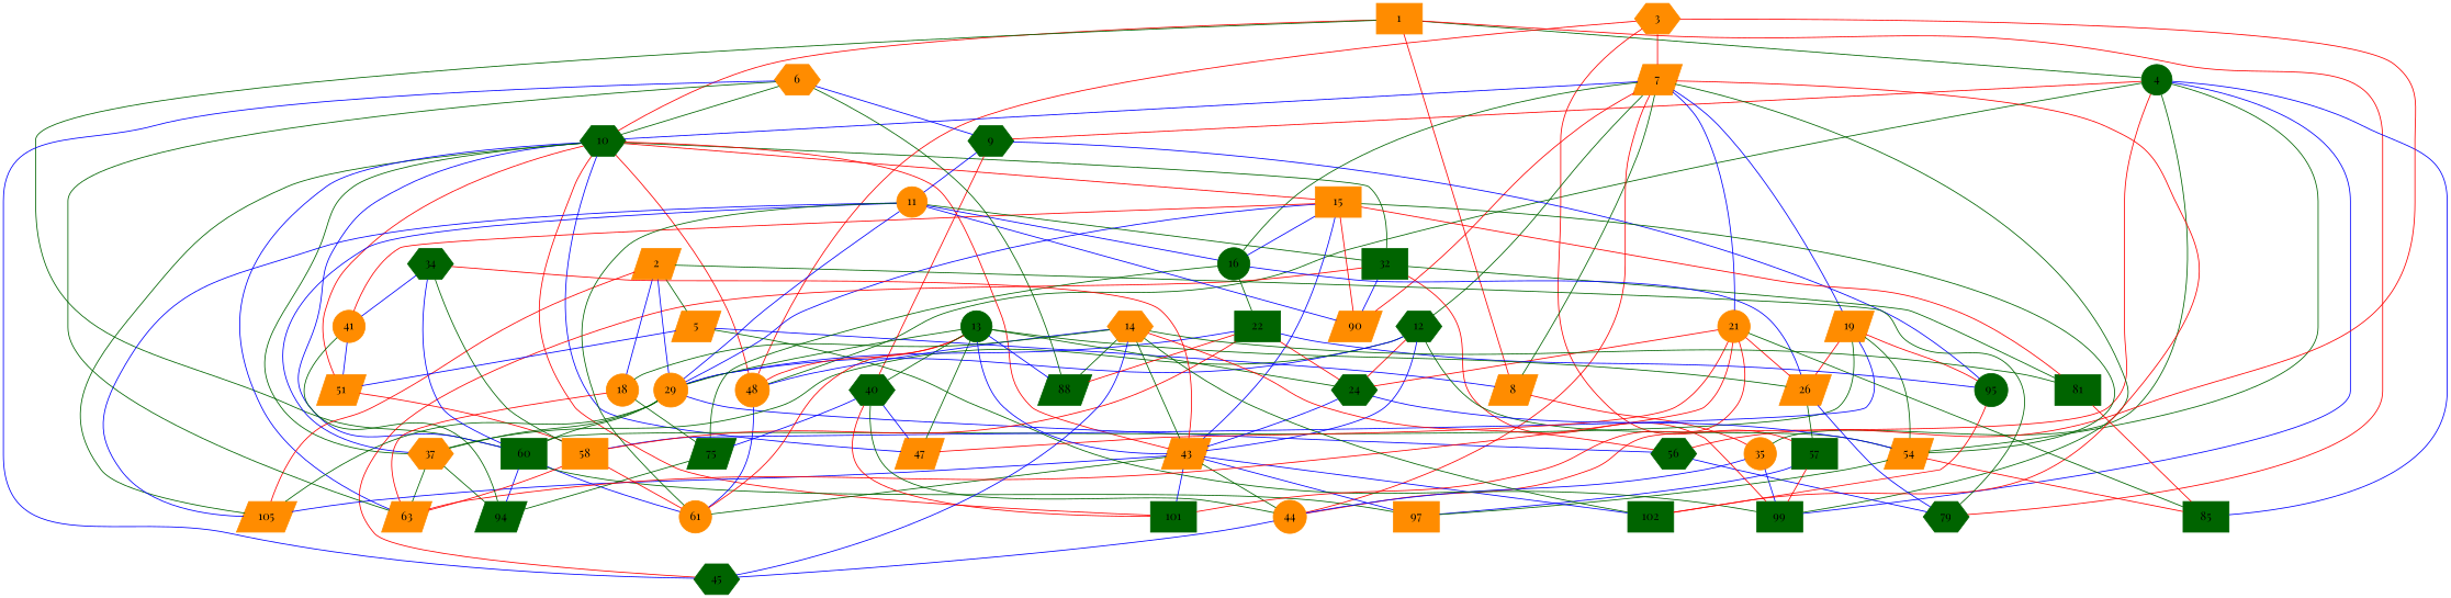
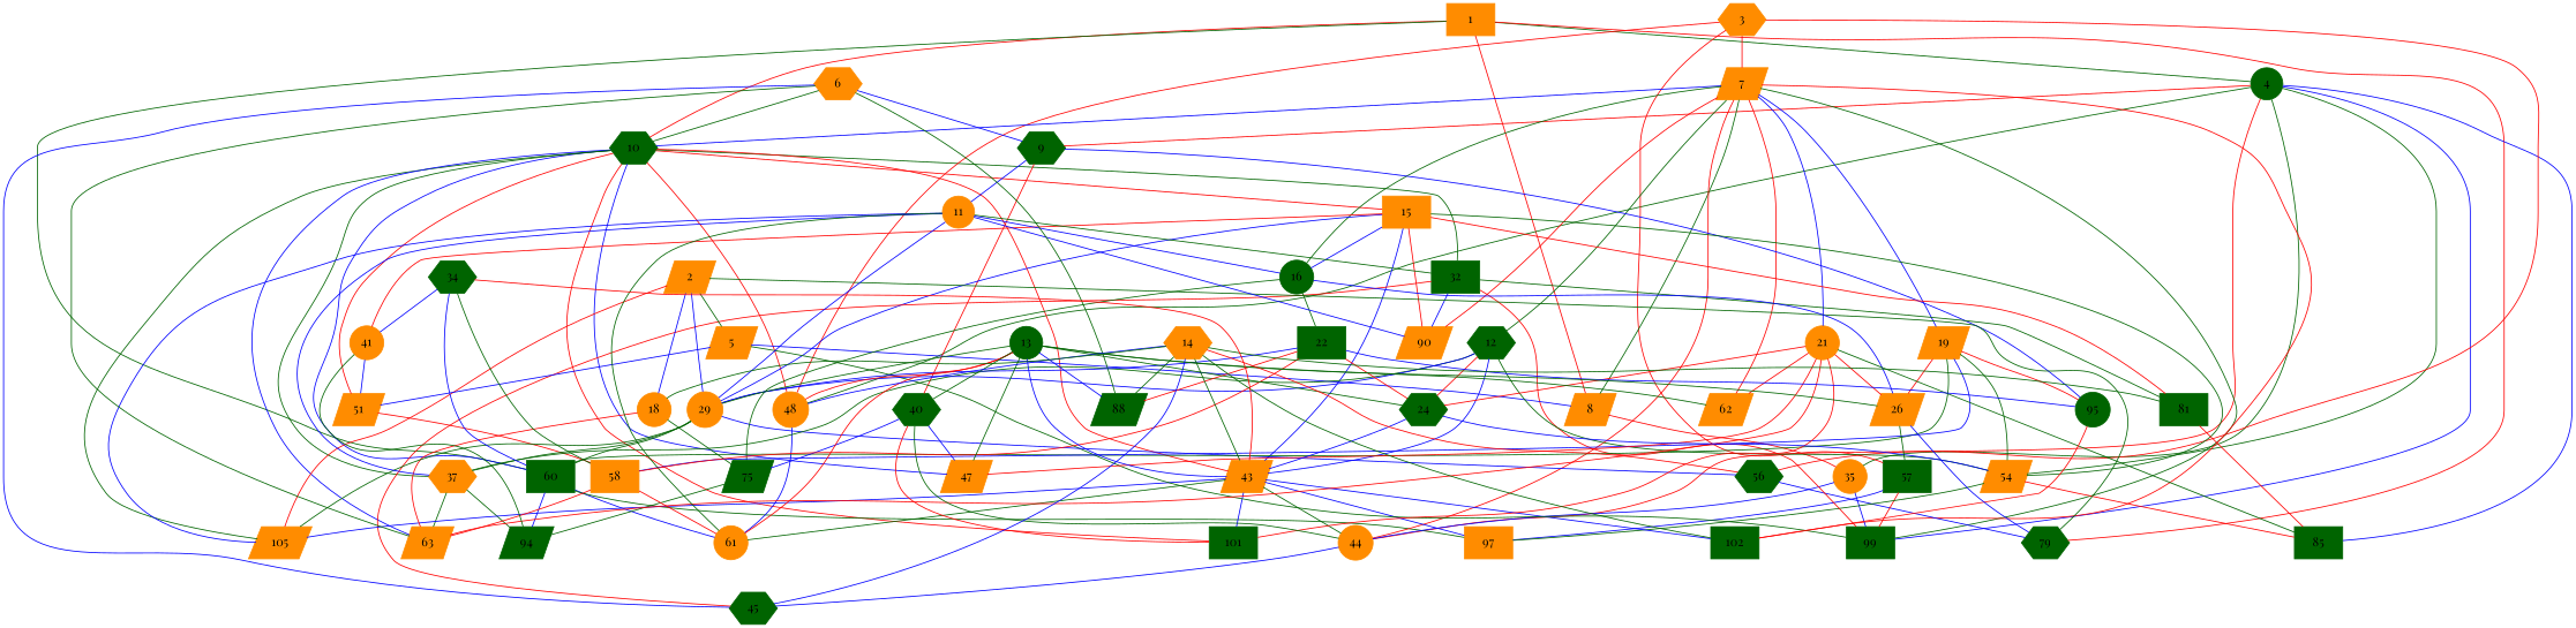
  graph {
    fontname="Playfair Display"
    node [color=darkorange fontname="Playfair Display" shape=parallelogram style=filled]
    edge [color=blue fontname="Playfair Display"]
    1 [shape=box super="+84"]
    4 [color=darkgreen shape=circle super="+68"]
    8
    10 [color=darkgreen shape=hexagon super="+50+38+36+23"]
    60 [color=darkgreen shape=box super="+66+71"]
    79 [color=darkgreen shape=hexagon]
    3 [shape=hexagon super="+76"]
    7 [super="+49+104+53"]
    48 [shape=circle super="+69"]
    56 [color=darkgreen shape=hexagon]
    57 [color=darkgreen shape=box]
    9 [color=darkgreen shape=hexagon super="+98"]
    35 [shape=circle]
    44 [shape=circle super="+46"]
    54 [super="+73+110"]
    85 [color=darkgreen shape=box]
    99 [color=darkgreen shape=box super="+100"]
    105 [super="+108"]
    51
    63 [super="+70"]
    15 [shape=box super="+39+20"]
    32 [color=darkgreen shape=box super="+55"]
    37 [shape=hexagon super="+91"]
    43 [super="+64+59"]
    47
    101 [color=darkgreen shape=box]
    61 [shape=circle super="+86"]
    94 [color=darkgreen]
    97 [shape=box]
    2 [super="+107"]
    5
    18 [shape=circle]
    29 [shape=circle super="+74+67+80"]
    75 [color=darkgreen]
    12 [color=darkgreen shape=hexagon super="+89"]
    16 [color=darkgreen shape=circle super="+111"]
    19 [super="+93"]
    21 [shape=circle super="+25"]
+   62
    90
    102 [color=darkgreen shape=box]
    11 [shape=circle super="+112+30"]
    40 [color=darkgreen shape=hexagon super="+96"]
    95 [color=darkgreen shape=circle]
    45 [color=darkgreen shape=hexagon]
    58 [shape=box super="+83"]
    6 [shape=hexagon super="+31"]
    88 [color=darkgreen]
    24 [color=darkgreen shape=hexagon super="+103"]
    26 [super="+109"]
    22 [color=darkgreen shape=box super="+72"]
    81 [color=darkgreen shape=box]
    41 [shape=circle]
    13 [color=darkgreen shape=circle super="+42+17"]
    14 [shape=hexagon super="+27+33"]
    34 [color=darkgreen shape=hexagon]
    1 -- 4 [color=darkgreen]
    1 -- 8 [color=red]
    1 -- 10 [color=red]
    1 -- 60 [color=darkgreen]
    1 -- 79 [color=red]
    4 -- 48 [color=darkgreen]
    4 -- 9 [color=red]
    4 -- 35 [color=darkgreen]
    4 -- 44 [color=red]
    4 -- 54 [color=darkgreen]
    4 -- 85
    4 -- 99
    8 -- 35 [color=red]
    10 -- 60
    10 -- 48 [color=red]
    10 -- 105 [color=darkgreen]
    10 -- 51 [color=red]
    10 -- 63
    10 -- 15 [color=red]
    10 -- 32 [color=darkgreen]
    10 -- 37 [color=darkgreen]
    10 -- 43 [color=red]
    10 -- 47
    10 -- 101 [color=red]
    60 -- 61
    60 -- 94
    60 -- 97 [color=darkgreen]
    3 -- 7 [color=red weight=2]
    3 -- 48 [color=red]
    3 -- 56 [color=red]
    3 -- 57 [color=red]
    7 -- 8 [color=darkgreen]
    7 -- 10
    7 -- 44 [color=red]
    7 -- 99 [color=darkgreen]
    7 -- 12 [color=darkgreen]
    7 -- 16 [color=darkgreen]
    7 -- 19
    7 -- 21
+   7 -- 62 [color=red weight=2]
    7 -- 90 [color=red]
    7 -- 102 [color=red]
    48 -- 61
    56 -- 79
    57 -- 99 [color=red]
    57 -- 97
    9 -- 11
    9 -- 40 [color=red]
    9 -- 95
    35 -- 44
    35 -- 99
    44 -- 45
    54 -- 85 [color=red]
    54 -- 97 [color=darkgreen]
    51 -- 58 [color=red]
    15 -- 54 [color=darkgreen]
    15 -- 43
    15 -- 29
    15 -- 16
    15 -- 90 [color=red]
    15 -- 81 [color=red]
    15 -- 41 [color=red]
    32 -- 99 [color=red]
    32 -- 90
    32 -- 45 [color=red]
    32 -- 81 [color=darkgreen]
    37 -- 63 [color=darkgreen]
    37 -- 94 [color=darkgreen]
    43 -- 44 [color=darkgreen]
    43 -- 105 [weight=2]
    43 -- 101
    43 -- 61 [color=darkgreen]
    43 -- 97
    43 -- 102
    2 -- 79 [color=darkgreen]
    2 -- 105 [color=red]
    2 -- 5 [color=darkgreen]
    2 -- 18
    2 -- 29 [weight=2]
    5 -- 8
    5 -- 99 [color=darkgreen]
    5 -- 51
    18 -- 63 [color=red]
    18 -- 75 [color=darkgreen]
    29 -- 60 [color=darkgreen]
    29 -- 56
    29 -- 105 [color=darkgreen]
    29 -- 37 [color=darkgreen]
    75 -- 94 [color=darkgreen]
    12 -- 54 [color=darkgreen]
    12 -- 37 [color=darkgreen]
    12 -- 43
    12 -- 29
    12 -- 24 [color=red]
    16 -- 75 [color=darkgreen]
    16 -- 26
    16 -- 22 [color=darkgreen]
    19 -- 60 [color=darkgreen]
    19 -- 54 [color=darkgreen]
    19 -- 95 [color=red]
    19 -- 58
    19 -- 26 [color=red]
    21 -- 85 [color=darkgreen]
    21 -- 63 [color=red]
    21 -- 47 [color=red]
    21 -- 101 [color=red]
+   21 -- 62 [color=red]
    21 -- 24 [color=red]
    21 -- 26 [color=red]
    11 -- 105
    11 -- 32 [color=darkgreen]
    11 -- 37
    11 -- 61 [color=darkgreen]
    11 -- 29
    11 -- 16
    11 -- 90
    40 -- 44 [color=darkgreen]
    40 -- 47
    40 -- 101 [color=red]
    40 -- 75
    95 -- 102 [color=red]
    58 -- 63 [color=red]
    58 -- 61 [color=red]
    6 -- 10 [color=darkgreen]
    6 -- 9 [weight=2]
    6 -- 63 [color=darkgreen]
    6 -- 45
    6 -- 88 [color=darkgreen]
    24 -- 54
    24 -- 43
    26 -- 79
    26 -- 57 [color=darkgreen]
    22 -- 29
    22 -- 95
    22 -- 58 [color=red]
    22 -- 88 [color=red]
    22 -- 24 [color=red]
    81 -- 85 [color=red]
    41 -- 51
    41 -- 94 [color=darkgreen]
    13 -- 48 [color=red]
    13 -- 43
    13 -- 47 [color=darkgreen]
    13 -- 61 [color=red]
    13 -- 29 [color=darkgreen]
+   13 -- 62 [color=darkgreen]
    13 -- 40 [color=darkgreen]
    13 -- 88
    13 -- 24 [color=darkgreen]
    13 -- 26 [color=darkgreen]
    14 -- 48
    14 -- 56 [color=red]
    14 -- 43 [color=darkgreen]
    14 -- 18 [color=darkgreen]
    14 -- 102 [color=darkgreen]
    14 -- 45
    14 -- 88 [color=darkgreen]
    14 -- 81 [color=darkgreen]
    34 -- 60
    34 -- 43 [color=red]
    34 -- 58 [color=darkgreen]
    34 -- 41
  }
